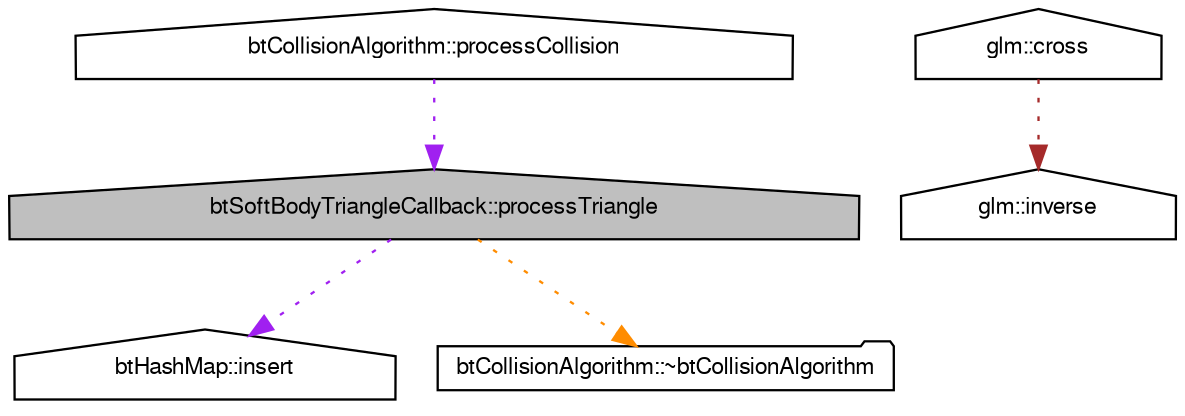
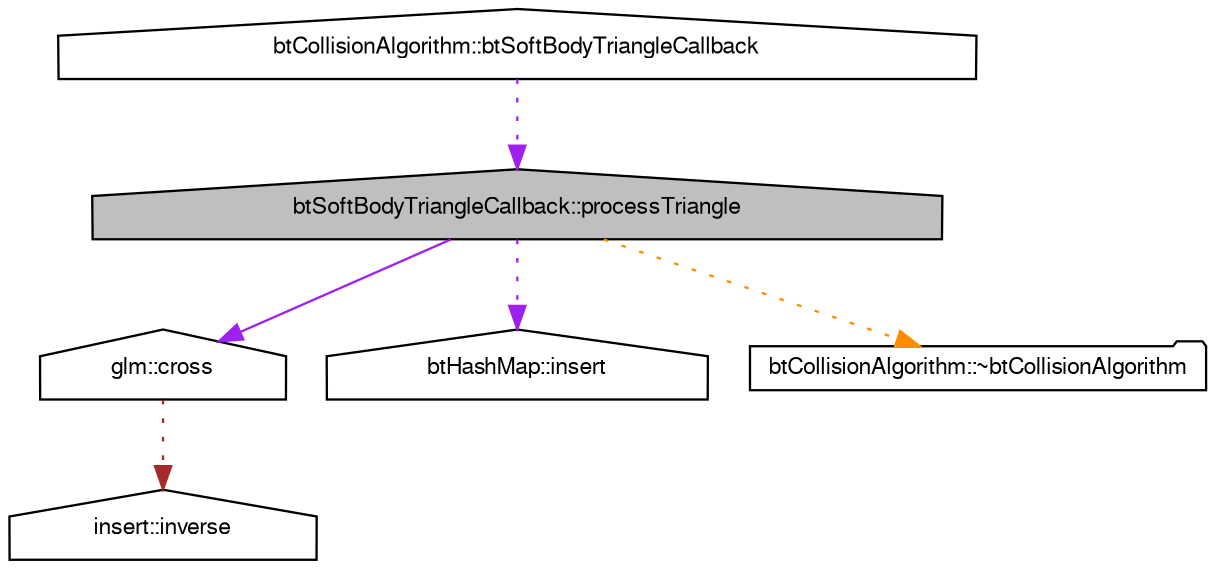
  digraph {
    rankdir=TB
    node [color=black fontname=FreeSans fontsize=10 shape=house]
    edge [color=purple fontname=FreeSans fontsize=10 labelfontname=FreeSans labelfontsize=10 style=dotted]
    n1 [fillcolor=grey75 fontcolor=black height=0.2 label="btSoftBodyTriangleCallback::processTriangle" style=filled width=0.4]
    n2 [height=0.2 label="glm::cross" width=0.4]
    n3 [height=0.2 label="btHashMap::insert" width=0.4]
    n4 [height=0.2 label="btCollisionAlgorithm::~btCollisionAlgorithm" shape=folder width=0.4]
-   n5 [height=0.2 label="glm::inverse" width=0.4]
-   n6 [height=0.2 label="btCollisionAlgorithm::processCollision" width=0.4]
+   n5 [height=0.2 label="insert::inverse" width=0.4]
+   n6 [height=0.2 label="btCollisionAlgorithm::btSoftBodyTriangleCallback" width=0.4]
+   n1 -> n2 [style=solid]
    n1 -> n3
    n1 -> n4 [color=darkorange]
    n2 -> n5 [color=brown]
    n6 -> n1
  }
